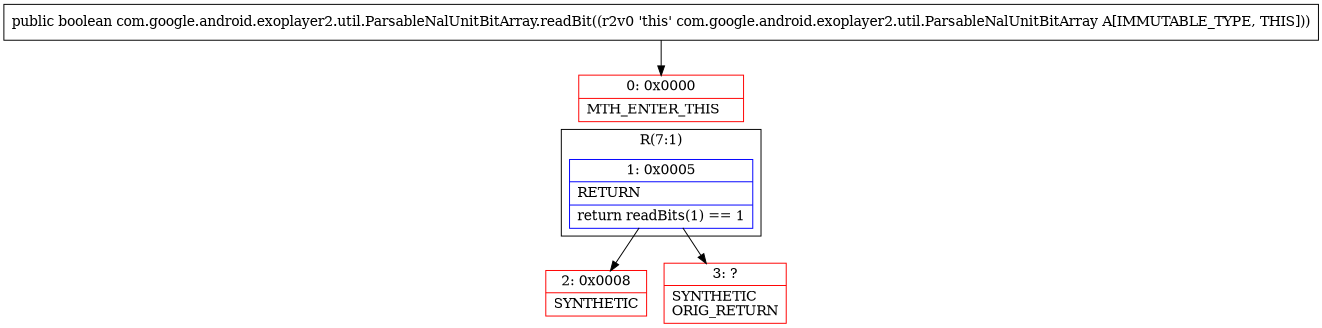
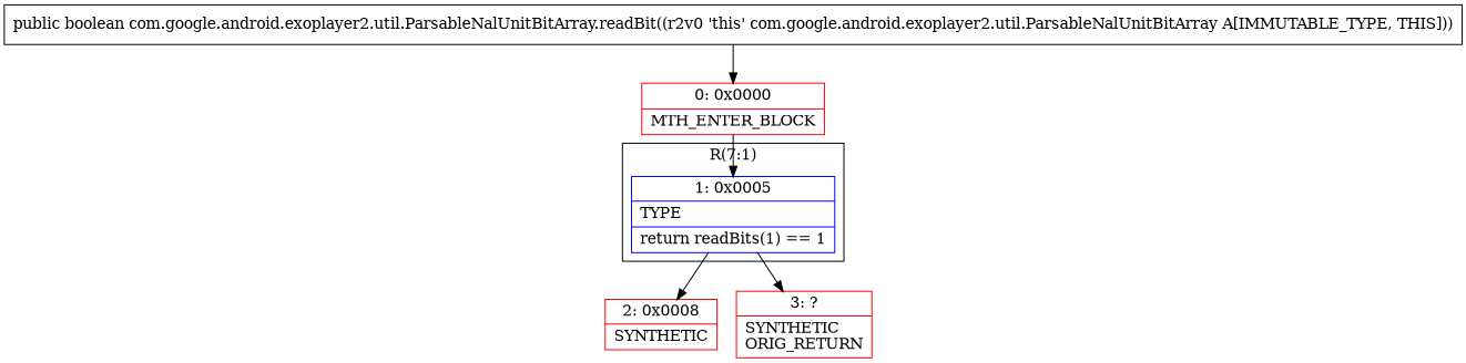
  digraph {
    node [color=red shape=record]
-   n1 [color=blue label="{1\:\ 0x0005|RETURN\l|return readBits(1) == 1\l}"]
+   n1 [color=blue label="{1\:\ 0x0005|TYPE\l|return readBits(1) == 1\l}"]
    n2 [label="{2\:\ 0x0008|SYNTHETIC\l}"]
    n3 [label="{3\:\ ?|SYNTHETIC\lORIG_RETURN\l}"]
-   n4 [label="{0\:\ 0x0000|MTH_ENTER_THIS\l}"]
+   n4 [label="{0\:\ 0x0000|MTH_ENTER_BLOCK\l}"]
    n5 [label="{public boolean com.google.android.exoplayer2.util.ParsableNalUnitBitArray.readBit((r2v0 'this' com.google.android.exoplayer2.util.ParsableNalUnitBitArray A[IMMUTABLE_TYPE, THIS])) }" color=""]
    subgraph cluster_1 {
      label="R(7:1)"
      n1
    }
    n1 -> n2
    n1 -> n3
+   n4 -> n1
    n5 -> n4
  }
